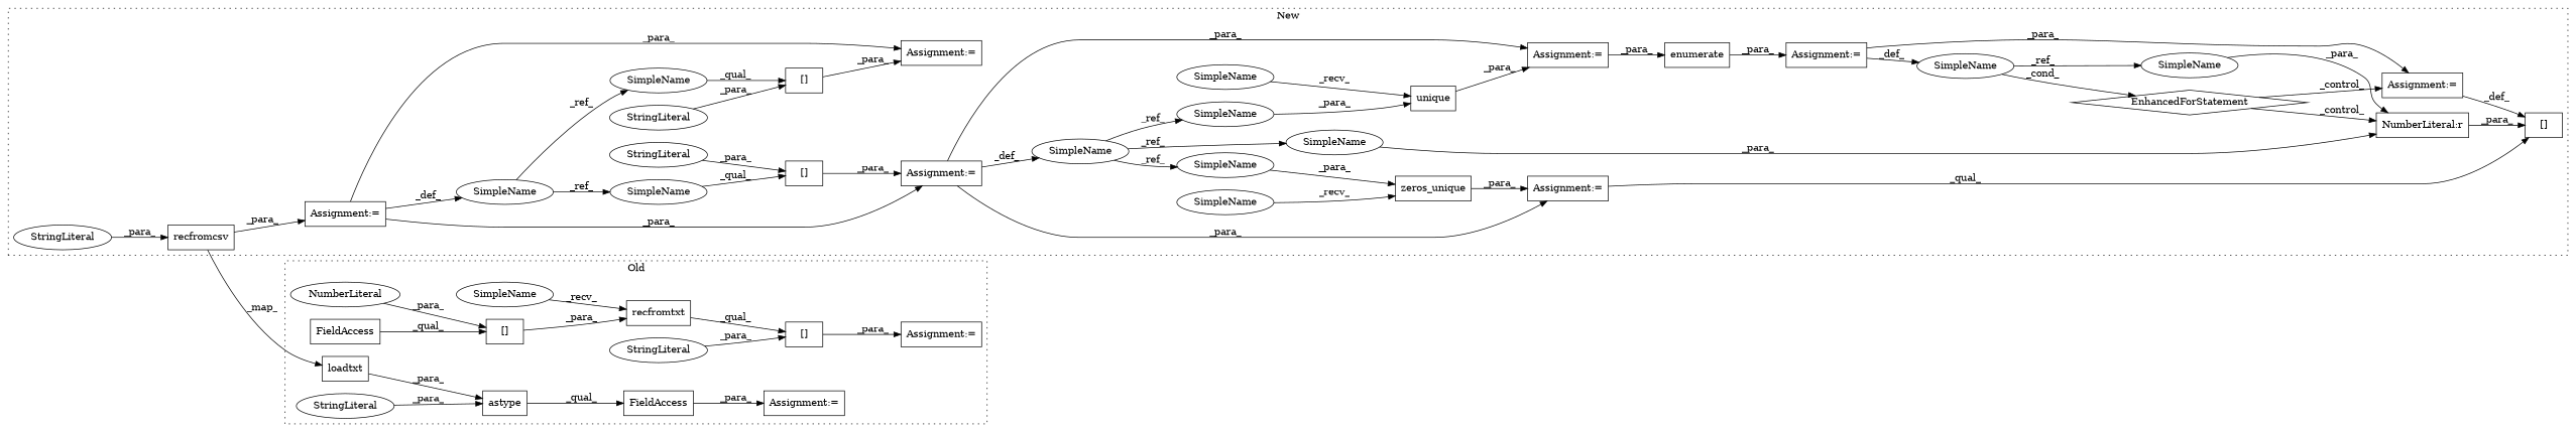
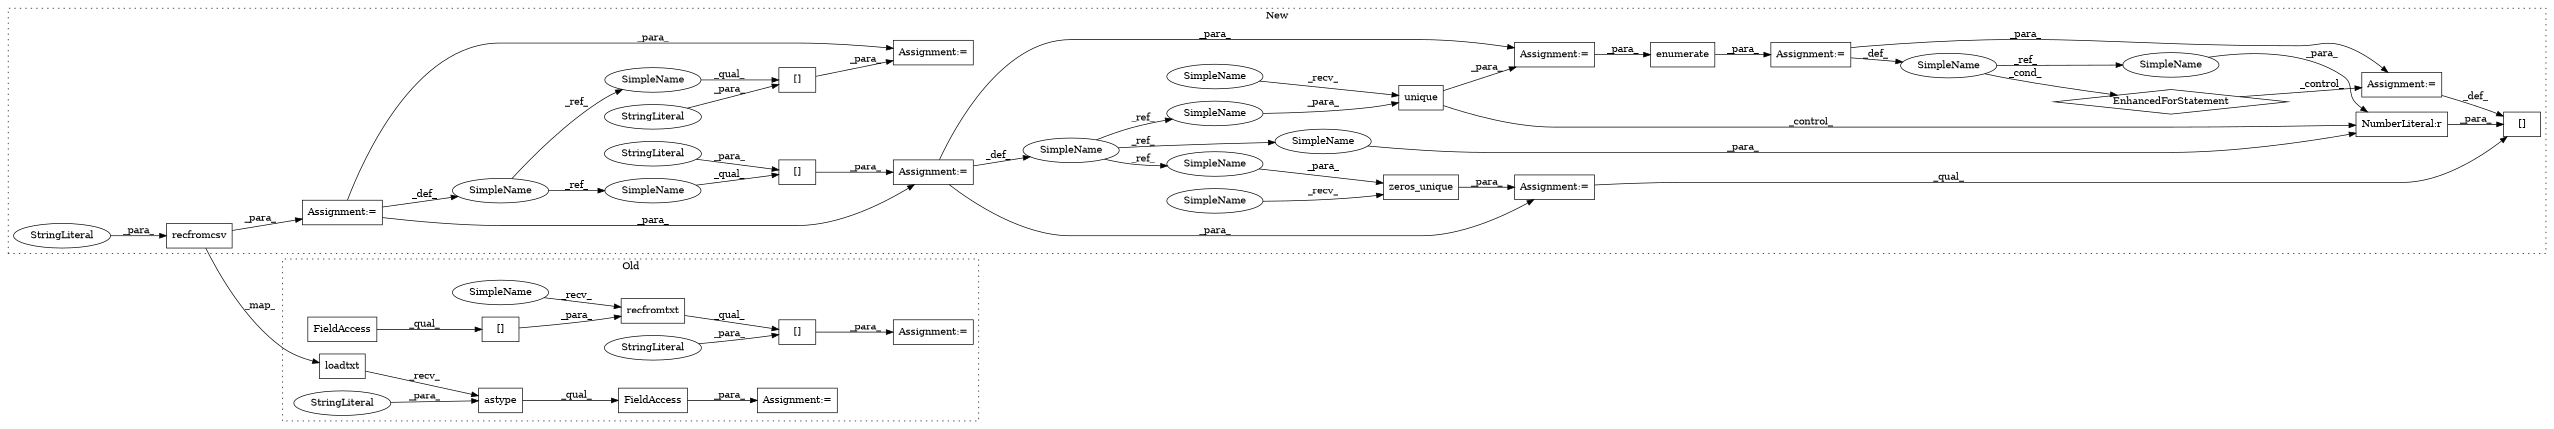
  digraph {
    rankdir=LR
    node [a=42 l=1 s=1196 shape=box]
    n1 [a=2 l="32,1" label="[]" s="1214,1247"]
-   n2 [a=34 label=NumberLiteral s=1246 shape=ellipse]
    n3 [a=22 l=31 label=FieldAccess s=1214]
    n4 [a=32 l="11,1" label=recfromtxt s="1203,1248"]
    n5 [a=2 l="53,1" label="[]" s="1197,1254"]
    n6 [a=32 l="8,1" label=loadtxt s="1124,1163"]
    n7 [a=22 l=62 label=FieldAccess s=1118]
    n8 [a=45 l=4 label=StringLiteral s=1250 shape=ellipse]
    n9 [a=7 label="Assignment:="]
    n10 [a=32 l="7,1" label=astype s="1165,1177"]
    n11 [a=45 l=5 label=StringLiteral s=1172 shape=ellipse]
    n12 [a=7 l=2 label="Assignment:=" s=1116]
    n13 [l=5 label=SimpleName s=1197 shape=ellipse]
    n14 [a=32 l="11,1" label=zeros_unique s="1267,1288"]
    n15 [a=7 label="Assignment:=" s=1260]
    n16 [a=2 l="2,1" label="[]" s="1404,1430"]
    n17 [a=7 label="Assignment:=" s=1431]
    n18 [a=70 l="63,2" label=EnhancedForStatement s="1295,1394" shape=diamond]
    n19 [a=7 l="63,2" label="Assignment:=" s="1295,1394"]
    n20 [a=7 label="Assignment:=" s=1125]
    n21 [a=2 l="7,1" label="[]" s="1453,1468"]
    n22 [a=32 l="7,1" label=unique s="1235,1252"]
    n23 [a=2 l="7,1" label="[]" s="1196,1211"]
    n24 [a=27 l=4 label="NumberLiteral:r" s=1417]
    n25 [a=32 l="11,1" label=recfromcsv s="1132,1178"]
    n26 [l=6 label=SimpleName s=1119 shape=ellipse]
    n27 [a=32 l="10,1" label=enumerate s="1373,1393"]
    n28 [l=10 label=SimpleName s=1185 shape=ellipse]
    n29 [l=8 label=SimpleName s=1362 shape=ellipse]
    n30 [a=45 l=8 label=StringLiteral s=1460 shape=ellipse]
    n31 [a=45 l=3 label=StringLiteral s=1175 shape=ellipse]
    n32 [a=7 label="Assignment:=" s=1195]
    n33 [a=45 l=8 label=StringLiteral s=1203 shape=ellipse]
    n34 [a=7 label="Assignment:=" s=1452]
    n35 [a=7 label="Assignment:=" s=1228]
    n36 [l=5 label=SimpleName s=1229 shape=ellipse]
    n37 [l=5 label=SimpleName s=1261 shape=ellipse]
    n38 [l=8 label=SimpleName s=1421 shape=ellipse]
    n39 [l=6 label=SimpleName shape=ellipse]
    n40 [l=6 label=SimpleName s=1453 shape=ellipse]
    n41 [l=10 label=SimpleName s=1242 shape=ellipse]
    n42 [l=10 label=SimpleName s=1407 shape=ellipse]
    n43 [l=10 label=SimpleName s=1278 shape=ellipse]
    subgraph cluster_1 {
      label=Old
      style=dotted
      n1
-     n2
      n3
      n4
      n5
      n6
      n7
      n8
      n9
      n10
      n11
      n12
      n13
    }
    subgraph cluster_2 {
      label=New
      style=dotted
      n14
      n15
      n16
      n17
      n18
      n19
      n20
      n21
      n22
      n23
      n24
      n25
      n26
      n27
      n28
      n29
      n30
      n31
      n32
      n33
      n34
      n35
      n36
      n37
      n38
      n39
      n40
      n41
      n42
      n43
    }
    n1 -> n4 [label=_para_]
-   n2 -> n1 [label=_para_]
    n3 -> n1 [label=_qual_]
    n4 -> n5 [label=_qual_]
    n5 -> n9 [label=_para_]
-   n6 -> n10 [label=_para_]
+   n6 -> n10 [label=_recv_]
    n7 -> n12 [label=_para_]
    n8 -> n5 [label=_para_]
    n10 -> n7 [label=_qual_]
    n11 -> n10 [label=_para_]
    n13 -> n4 [label=_recv_]
    n14 -> n15 [label=_para_]
    n15 -> n16 [label=_qual_]
    n17 -> n16 [label=_def_]
    n18 -> n17 [label=_control_]
-   n18 -> n24 [label=_control_]
+   n22 -> n24 [label=_control_]
    n19 -> n17 [label=_para_]
    n19 -> n29 [label=_def_]
    n20 -> n26 [label=_def_]
    n20 -> n32 [label=_para_]
    n20 -> n34 [label=_para_]
    n21 -> n34 [label=_para_]
    n22 -> n35 [label=_para_]
    n23 -> n32 [label=_para_]
    n24 -> n16 [label=_para_]
    n25 -> n6 [label=_map_]
    n25 -> n20 [label=_para_]
    n26 -> n39 [label=_ref_]
    n26 -> n40 [label=_ref_]
    n27 -> n19 [label=_para_]
    n28 -> n41 [label=_ref_]
    n28 -> n42 [label=_ref_]
    n28 -> n43 [label=_ref_]
    n29 -> n18 [label=_cond_]
    n29 -> n38 [label=_ref_]
    n30 -> n21 [label=_para_]
    n31 -> n25 [label=_para_]
    n32 -> n15 [label=_para_]
    n32 -> n28 [label=_def_]
    n32 -> n35 [label=_para_]
    n33 -> n23 [label=_para_]
    n35 -> n27 [label=_para_]
    n36 -> n22 [label=_recv_]
    n37 -> n14 [label=_recv_]
    n38 -> n24 [label=_para_]
    n39 -> n23 [label=_qual_]
    n40 -> n21 [label=_qual_]
    n41 -> n22 [label=_para_]
    n42 -> n24 [label=_para_]
    n43 -> n14 [label=_para_]
  }
